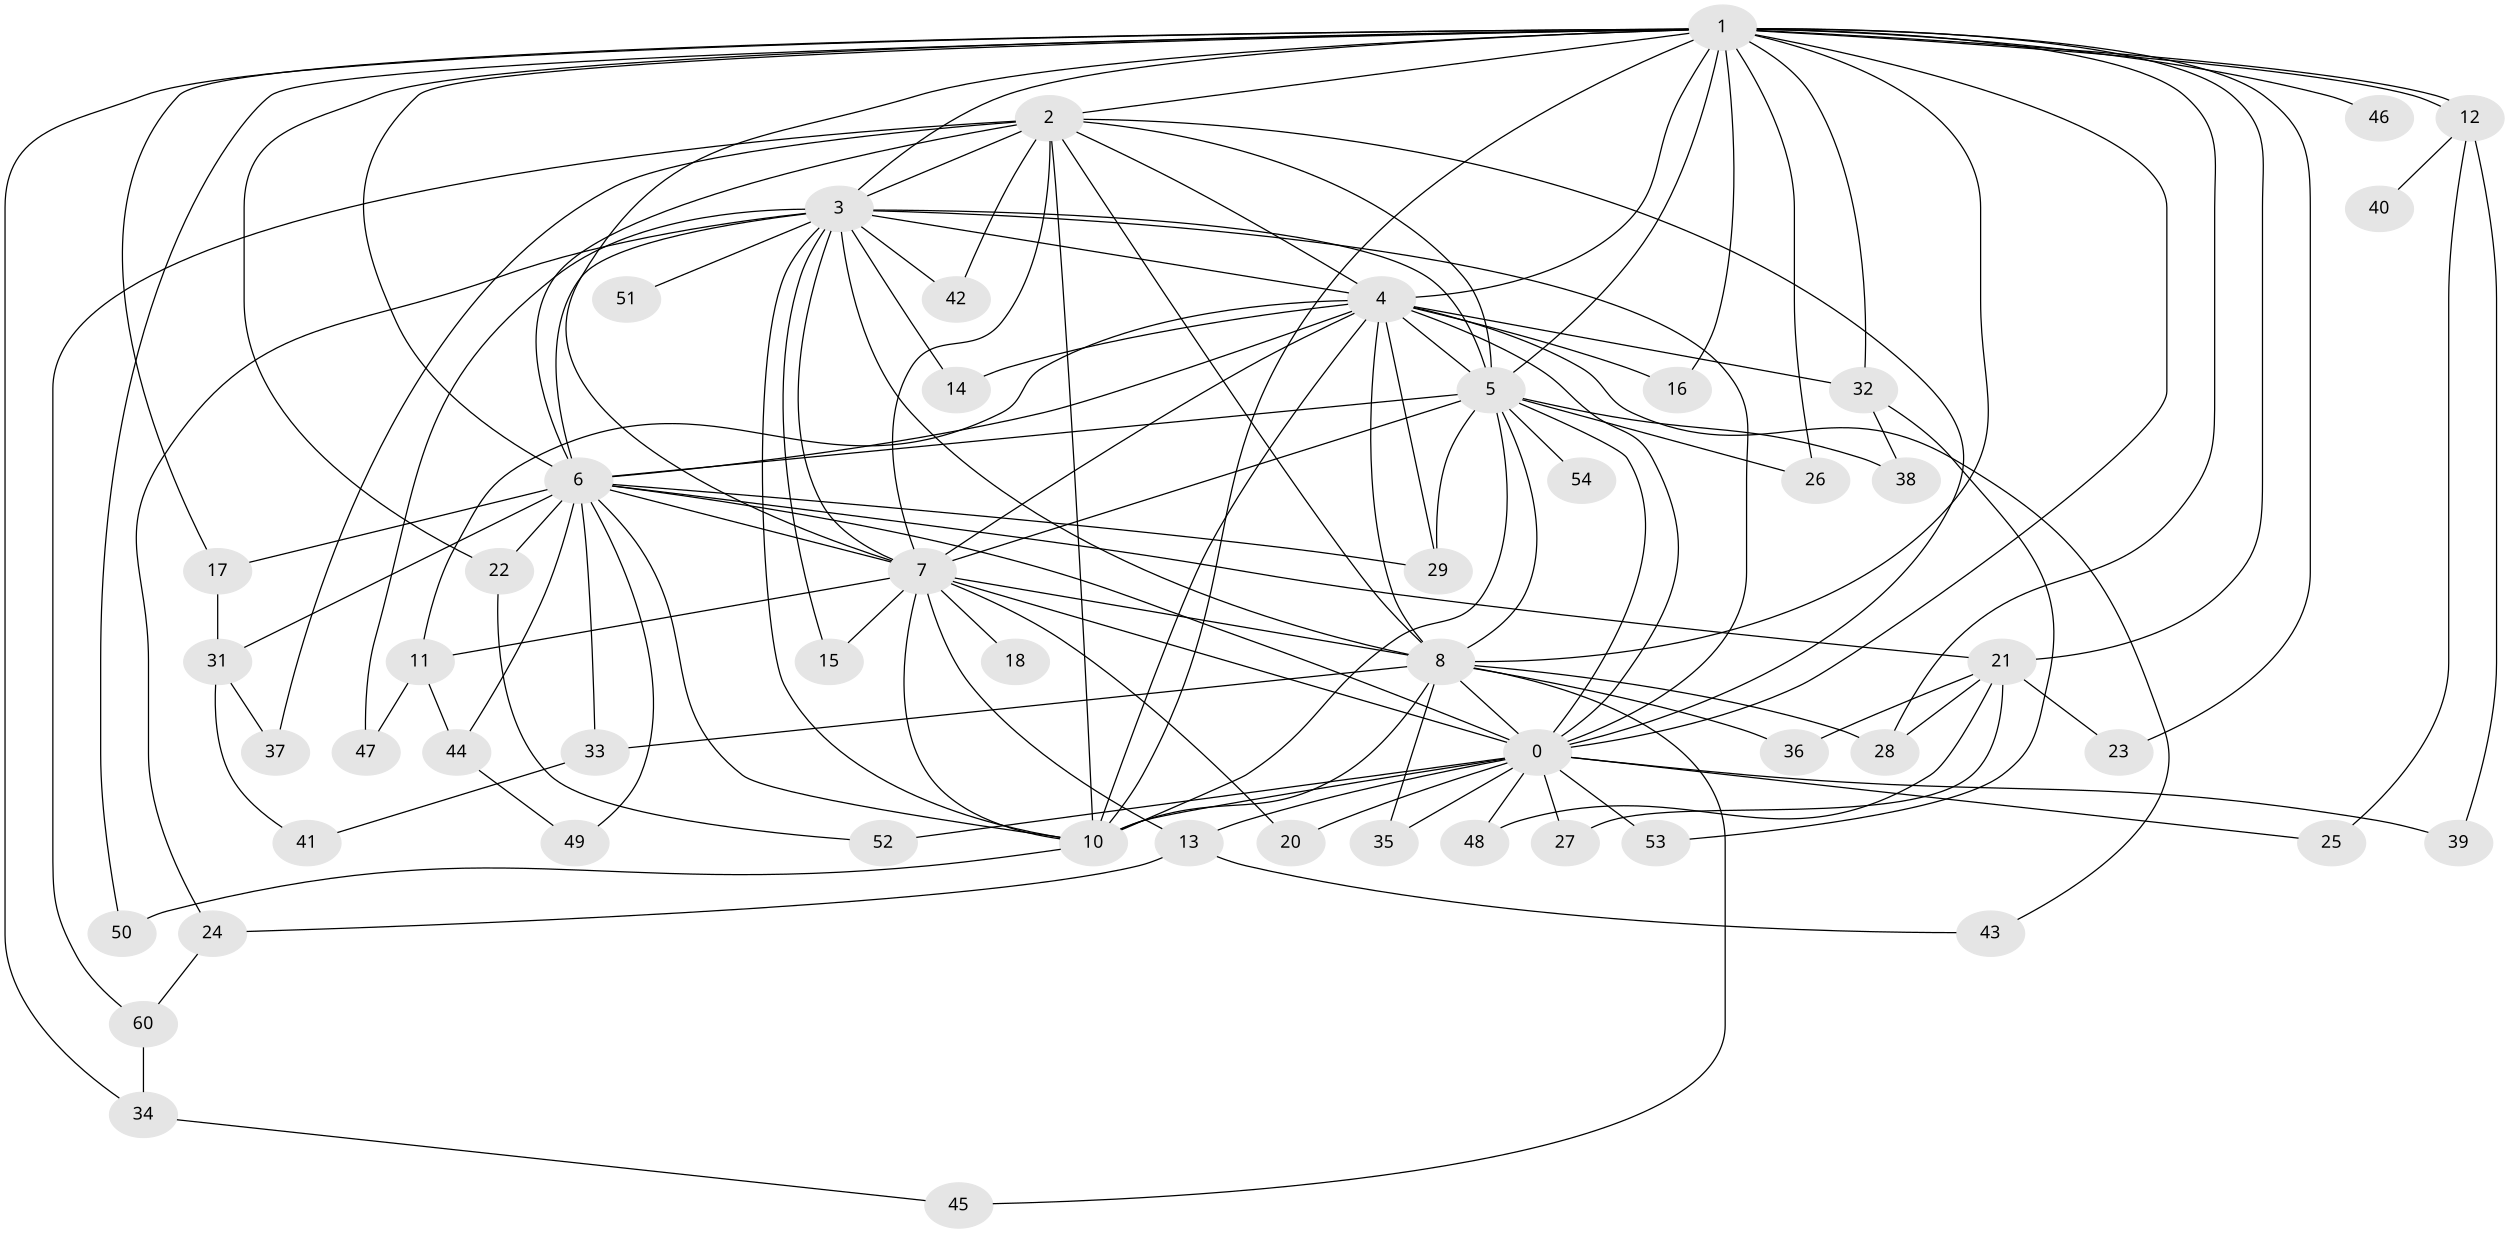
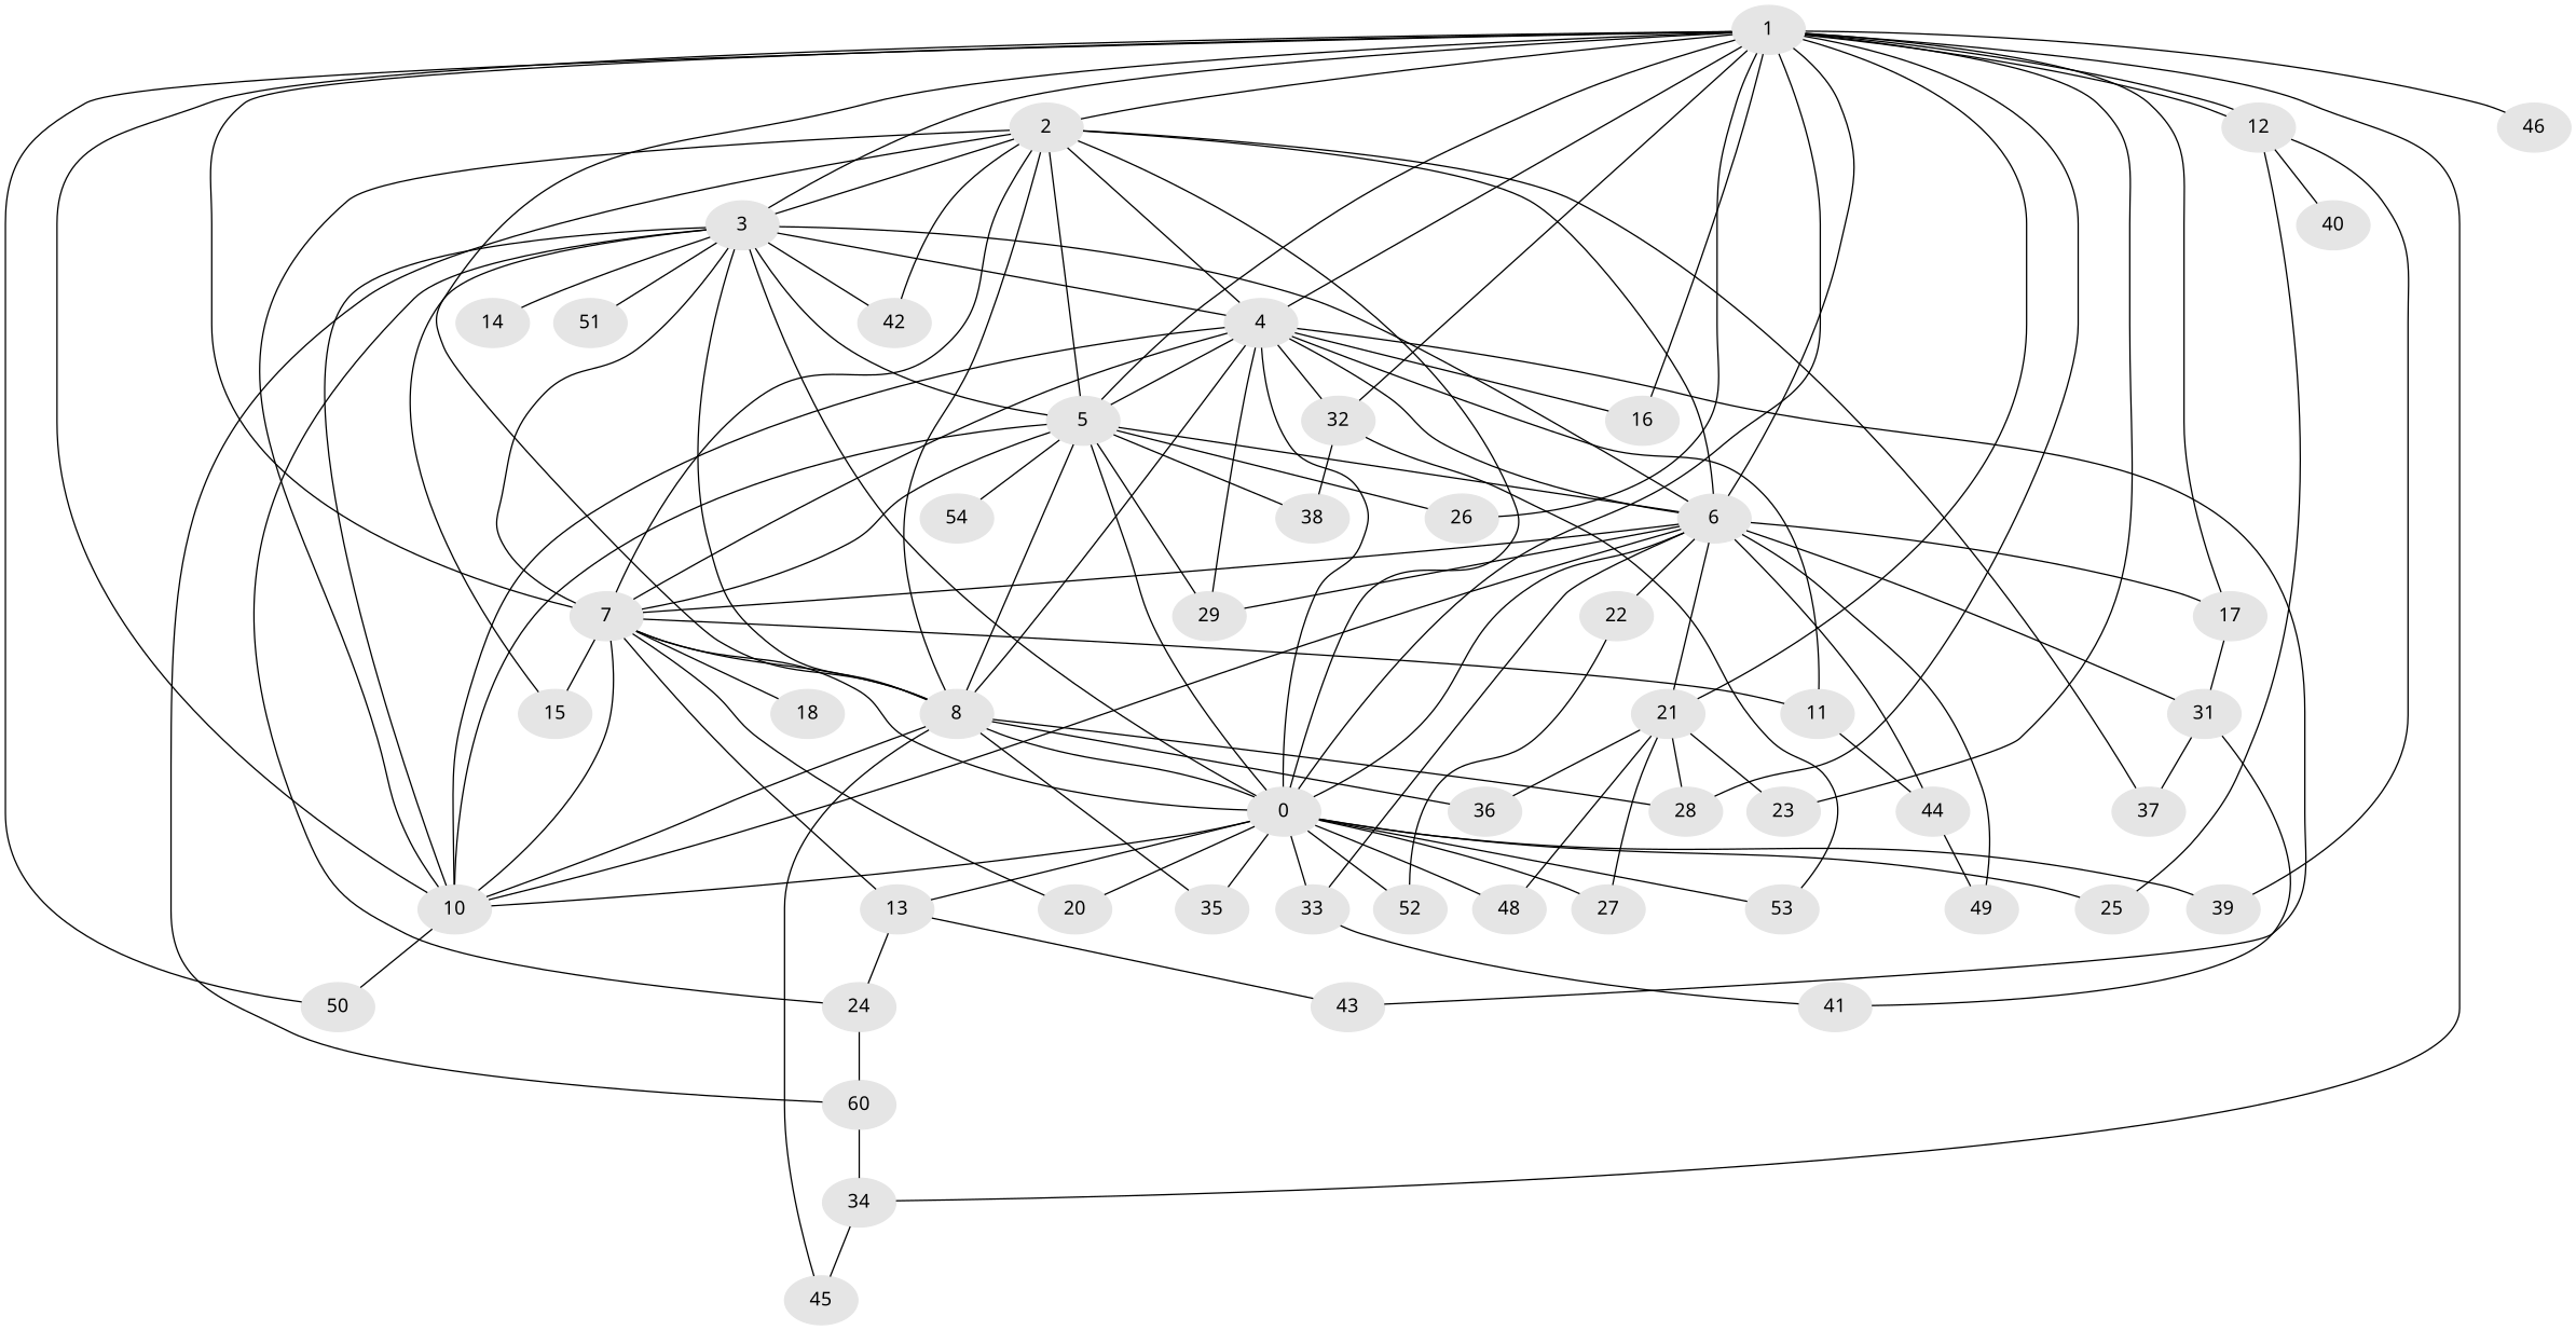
  graph {
    fontname="Noto Sans"
    node [color=gray90 fontname="Noto Sans" style=filled]
    edge [fontname="Noto Sans"]
    1
    2
    3
    4
    5
    6
    7
    8
    n9 [label=0]
    10
    12
    16
    17
    21
    22
    23
    26
    28
    32
    34
    46
    50
    n23 [label=60]
    37
    42
    14
    15
    24
-   47
    51
    11
    29
    43
    38
    54
    31
    33
    44
    49
    18
    13
    20
    35
    36
    45
    25
    27
    39
    48
    52
    53
    40
    41
    1 -- 2
    1 -- 3
    1 -- 4
    1 -- 5
    1 -- 6
    1 -- 7
    1 -- 8
    1 -- n9
    1 -- 10
    1 -- 12
    1 -- 12
    1 -- 16
    1 -- 17
    1 -- 21
-   1 -- 22
    1 -- 23
    1 -- 26
    1 -- 28
    1 -- 32
    1 -- 34
    1 -- 46
    1 -- 50
    2 -- 3
    2 -- 4
    2 -- 5
    2 -- 6
    2 -- 7
    2 -- 8
    2 -- n9
    2 -- 10
    2 -- n23
    2 -- 37
    2 -- 42
    3 -- 4
    3 -- 5
    3 -- 6
    3 -- 7
    3 -- 8
    3 -- n9
    3 -- 10
    3 -- 42
    3 -- 14
    3 -- 15
    3 -- 24
-   3 -- 47
    3 -- 51
    4 -- 5
    4 -- 6
    4 -- 7
    4 -- 8
    4 -- n9
    4 -- 10
    4 -- 16
    4 -- 32
-   4 -- 14
    4 -- 11
    4 -- 29
    4 -- 43
    5 -- 6
    5 -- 7
    5 -- 8
    5 -- n9
    5 -- 10
    5 -- 26
    5 -- 29
    5 -- 38
    5 -- 54
    6 -- 7
    6 -- n9
    6 -- 10
    6 -- 17
    6 -- 21
    6 -- 22
    6 -- 29
    6 -- 31
    6 -- 33
    6 -- 44
    6 -- 49
    7 -- 8
    7 -- n9
    7 -- 10
    7 -- 15
    7 -- 11
    7 -- 18
    7 -- 13
    7 -- 20
    8 -- n9
    8 -- 10
    8 -- 28
    8 -- 35
    8 -- 36
    8 -- 45
    n9 -- 10
-   8 -- 33
+   n9 -- 33
    n9 -- 13
    n9 -- 20
    n9 -- 35
    n9 -- 25
    n9 -- 27
    n9 -- 39
    n9 -- 48
    n9 -- 52
    n9 -- 53
    10 -- 50
    12 -- 25
    12 -- 39
    12 -- 40
    17 -- 31
    21 -- 23
    21 -- 28
    21 -- 36
    21 -- 27
    21 -- 48
    22 -- 52
    32 -- 38
    32 -- 53
    34 -- 45
    n23 -- 34
    24 -- n23
-   11 -- 47
    11 -- 44
    31 -- 37
    31 -- 41
    33 -- 41
    44 -- 49
    13 -- 24
    13 -- 43
  }
